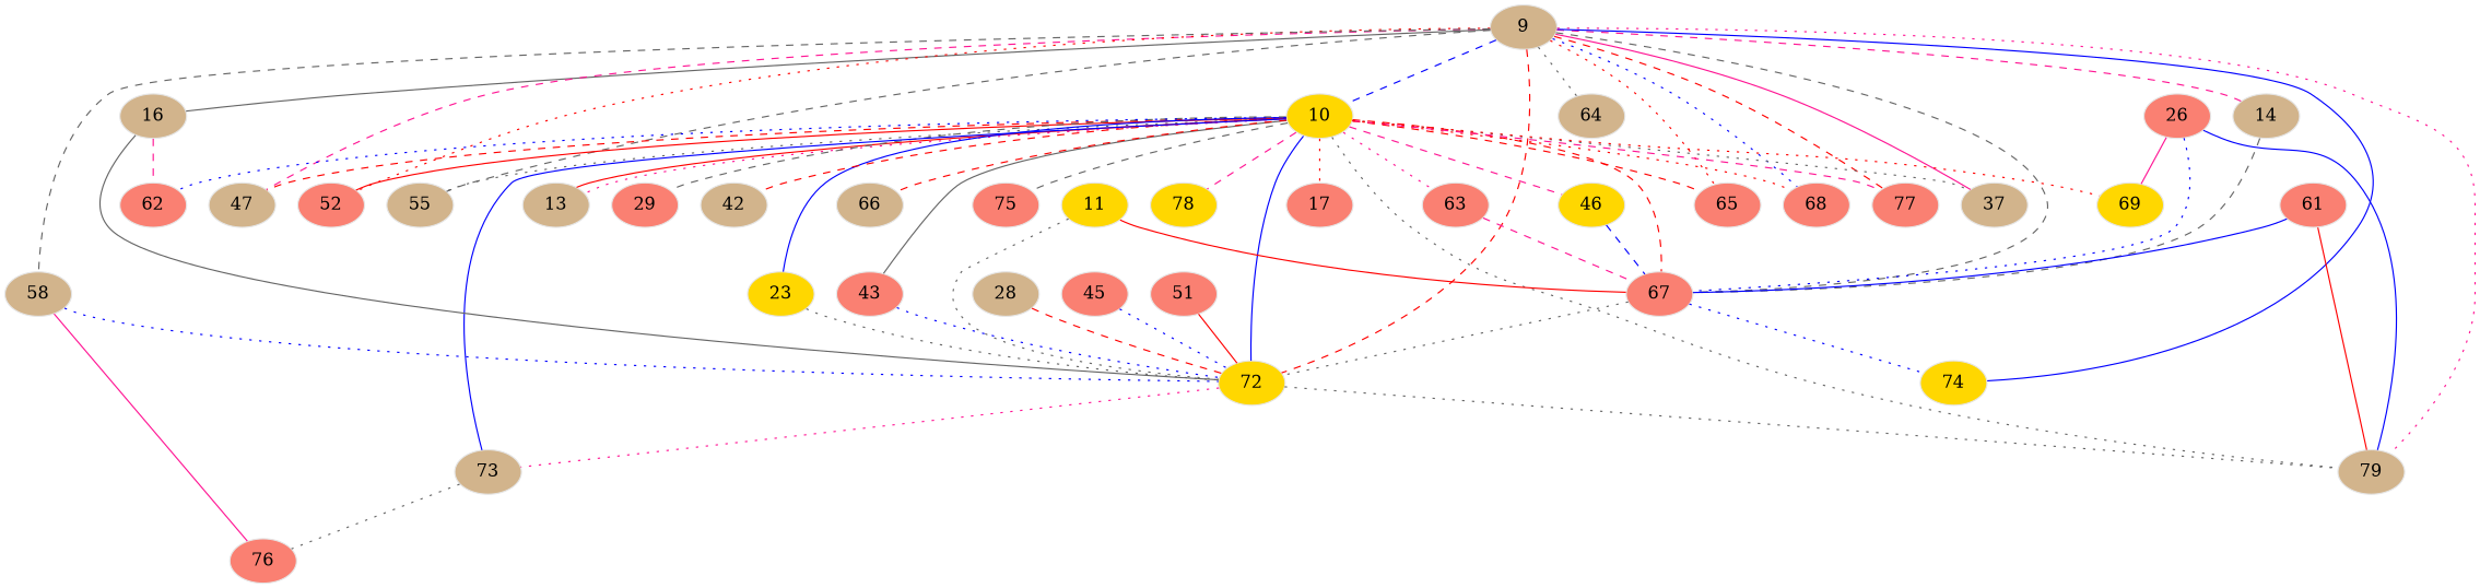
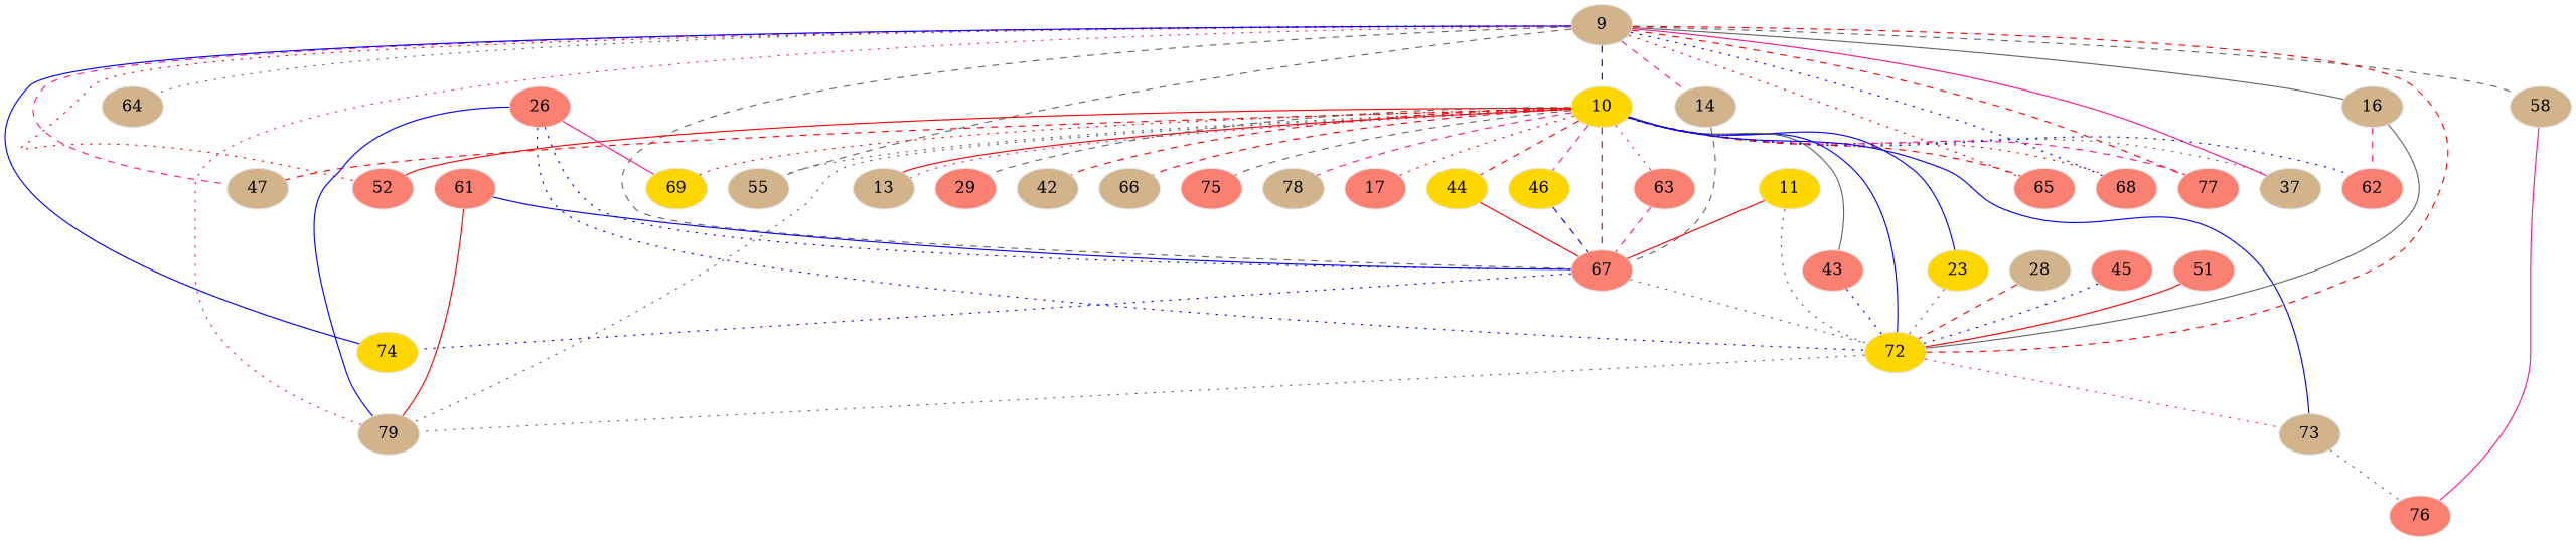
  graph {
    fontname="DejaVu Serif"
    node [color=gray90 fillcolor=salmon fontname="DejaVu Serif" style=filled]
    edge [color=red fontname="DejaVu Serif" style=dotted]
    9 [fillcolor=tan super="+1"]
    10 [fillcolor=gold super="+3+7"]
    14 [fillcolor=tan]
    16 [fillcolor=tan]
    37 [fillcolor=tan]
    47 [fillcolor=tan]
    52 [super="+38"]
    55 [fillcolor=tan super="+41"]
    58 [fillcolor=tan super="+36"]
    64 [fillcolor=tan]
    65
    67 [super="+6+15"]
    68 [super="+39"]
    72 [fillcolor=gold super="+59+54"]
    74 [fillcolor=gold]
    77
    79 [fillcolor=tan super="+49+71+70"]
    17
    n19 [fillcolor=tan label=13]
    23 [fillcolor=gold]
    29
    42 [fillcolor=tan]
    43
+   44 [fillcolor=gold]
    46 [fillcolor=gold]
    62 [super="+48"]
    63
    66 [fillcolor=tan super="+60"]
    69 [fillcolor=gold super="+34+57"]
    73 [fillcolor=tan super="+25+50"]
    75
-   78 [fillcolor=gold]
+   78 [fillcolor=tan]
    76
    11 [fillcolor=gold]
    26
    28 [fillcolor=tan]
    45
    51
    61
    9 -- 10 [color=blue style=dashed weight=8]
    9 -- 14 [color=deeppink style=dashed]
    9 -- 16 [color=gray40 style=solid]
    9 -- 37 [color=deeppink style=solid]
    9 -- 47 [color=deeppink style=dashed]
    9 -- 52
    9 -- 55 [color=gray40 style=dashed weight=3]
    9 -- 58 [color=gray40 style=dashed weight=2]
    9 -- 64 [color=gray40 weight=2]
    9 -- 65
    9 -- 67 [color=gray40 style=dashed weight=4]
    9 -- 68 [color=blue weight=3]
    9 -- 72 [style=dashed weight=6]
    9 -- 74 [color=blue style=solid]
    9 -- 77 [style=dashed]
    9 -- 79 [color=deeppink weight=5]
    10 -- 37 [color=gray40]
    10 -- 47 [style=dashed]
    10 -- 52 [style=solid]
    10 -- 55 [color=gray40 weight=2]
    10 -- 65 [style=dashed]
    10 -- 67 [style=dashed weight=10]
    10 -- 68 [weight=2]
    10 -- 72 [color=blue style=solid weight=12]
    10 -- 77 [color=deeppink style=dashed]
    10 -- 79 [color=gray40 weight=3]
    10 -- 17 [weight=2]
    10 -- n19 [style=solid]
    10 -- n19 [color=deeppink]
    10 -- 23 [color=blue style=solid]
    10 -- 29 [color=gray40 style=dashed weight=2]
    10 -- 42 [style=dashed]
    10 -- 43 [color=gray40 style=solid]
+   10 -- 44 [style=dashed]
    10 -- 46 [color=deeppink style=dashed]
    10 -- 62 [color=blue weight=2]
    10 -- 63 [color=deeppink]
    10 -- 66 [style=dashed weight=3]
    10 -- 69 [weight=5]
    10 -- 73 [color=blue style=solid weight=2]
    10 -- 75 [color=gray40 style=dashed]
    10 -- 78 [color=deeppink style=dashed]
    14 -- 67 [color=gray40 style=dashed]
    16 -- 72 [color=gray40 style=solid]
    16 -- 62 [color=deeppink style=dashed]
-   58 -- 72 [color=blue weight=2]
+   26 -- 72 [color=blue weight=2]
    58 -- 76 [color=deeppink style=solid]
    67 -- 72 [color=gray40 weight=4]
    67 -- 74 [color=blue]
    72 -- 79 [color=gray40 weight=2]
    72 -- 73 [color=deeppink weight=2]
    23 -- 72 [color=gray40]
    43 -- 72 [color=blue]
+   44 -- 67 [style=solid]
    46 -- 67 [color=blue style=dashed]
    63 -- 67 [color=deeppink style=dashed]
    73 -- 76 [color=gray40]
    11 -- 67 [style=solid]
    11 -- 72 [color=gray40]
    26 -- 67 [color=blue weight=2]
    26 -- 79 [color=blue style=solid]
    26 -- 69 [color=deeppink style=solid]
    28 -- 72 [style=dashed weight=2]
    45 -- 72 [color=blue weight=2]
    51 -- 72 [style=solid]
    61 -- 67 [color=blue style=solid]
    61 -- 79 [style=solid]
  }
